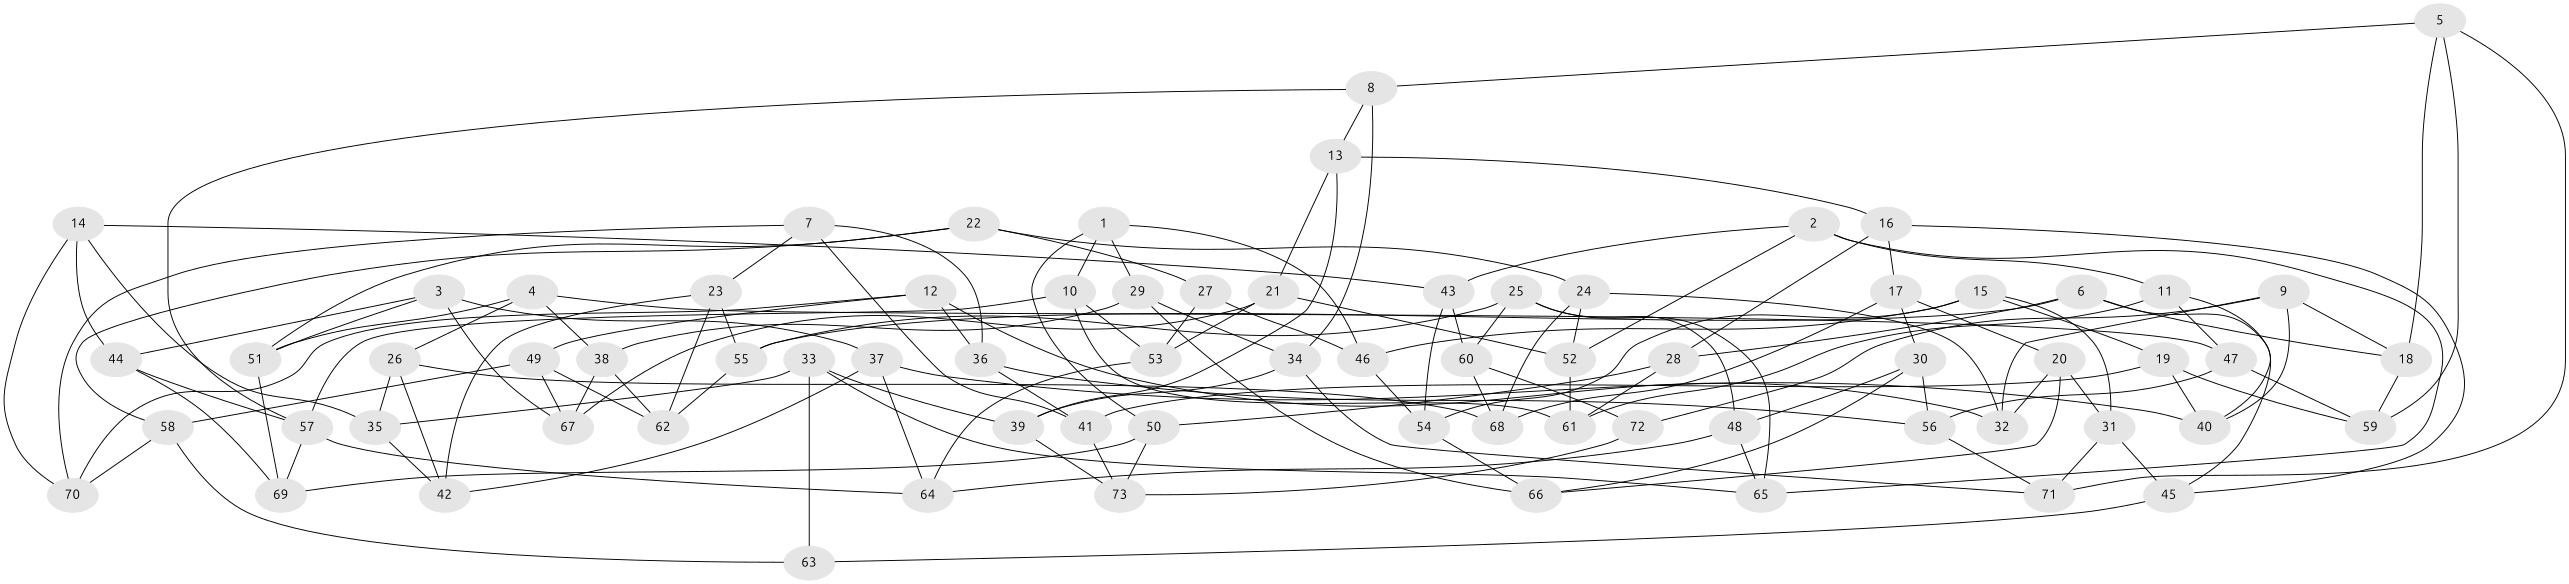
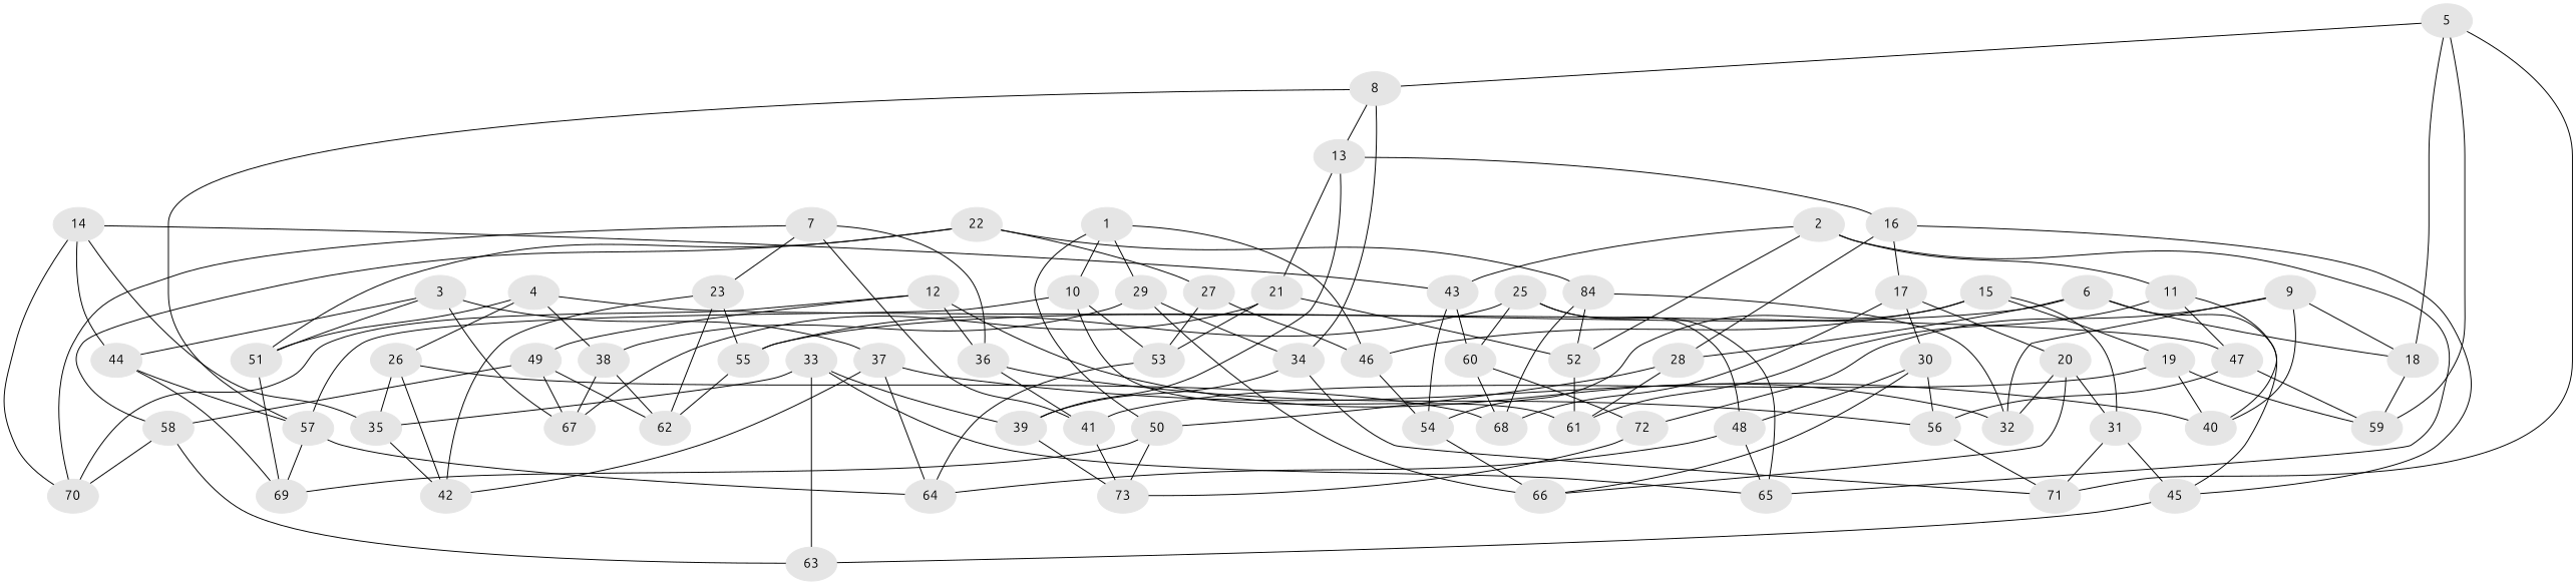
  graph {
    fontname=Ubuntu
    node [color=gray90 fontname=Ubuntu style=filled]
    edge [fontname=Ubuntu]
    1
    10
    29
    46
    50
    57
    53
    61
    38
    34
    66
    54
    73
    69
    2
    11
    43
    52
    65
    47
    40
    60
    3
    37
    44
    51
    67
    42
    64
    4
    26
    35
    68
    62
    59
    56
    5
    8
    18
    71
    13
    6
    28
    45
    55
    63
    7
    23
    36
    41
    70
    16
    21
    39
    9
    32
    72
    12
    49
    58
    17
    14
    15
    19
    31
    20
    30
    48
    22
-   24
+   24 [label=84]
    27
    25
    33
    1 -- 10
    1 -- 29
    1 -- 46
    1 -- 50
    10 -- 57
    10 -- 53
    10 -- 61
    29 -- 38
    29 -- 34
    29 -- 66
    46 -- 54
    50 -- 73
    50 -- 69
    57 -- 69
    57 -- 64
    53 -- 64
    38 -- 67
    38 -- 62
    34 -- 71
    34 -- 39
    54 -- 66
    2 -- 11
    2 -- 43
    2 -- 52
    2 -- 65
    11 -- 61
    11 -- 47
    11 -- 40
    43 -- 54
    43 -- 60
    52 -- 61
    47 -- 59
    47 -- 56
    60 -- 68
    60 -- 72
    3 -- 37
    3 -- 44
    3 -- 51
    3 -- 67
    37 -- 40
    37 -- 42
    37 -- 64
    44 -- 57
    44 -- 69
    51 -- 69
    4 -- 38
    4 -- 47
    4 -- 51
    4 -- 26
    26 -- 42
    26 -- 35
    26 -- 68
    35 -- 42
    56 -- 71
    5 -- 59
    5 -- 8
    5 -- 18
    5 -- 71
    8 -- 57
    8 -- 34
    8 -- 13
    18 -- 59
    13 -- 16
    13 -- 21
    13 -- 39
    6 -- 18
    6 -- 28
    6 -- 45
    6 -- 55
    28 -- 50
    28 -- 61
    45 -- 63
    55 -- 62
    7 -- 23
    7 -- 36
    7 -- 41
    7 -- 70
    23 -- 42
    23 -- 62
    23 -- 55
    36 -- 56
    36 -- 41
    41 -- 73
    16 -- 28
    16 -- 45
    16 -- 17
    21 -- 53
    21 -- 52
    21 -- 67
    39 -- 73
    9 -- 40
    9 -- 18
    9 -- 32
    9 -- 72
    72 -- 73
    12 -- 36
    12 -- 70
    12 -- 32
    12 -- 49
    49 -- 67
    49 -- 62
    49 -- 58
    58 -- 63
    58 -- 70
    17 -- 68
    17 -- 20
    17 -- 30
    14 -- 43
    14 -- 44
    14 -- 35
    14 -- 70
    15 -- 46
    15 -- 54
    15 -- 19
    15 -- 31
    19 -- 40
    19 -- 59
    19 -- 41
    31 -- 71
    31 -- 45
    20 -- 66
    20 -- 32
    20 -- 31
    30 -- 66
    30 -- 56
    30 -- 48
    48 -- 65
    48 -- 64
    22 -- 51
    22 -- 58
    22 -- 24
    22 -- 27
    24 -- 52
    24 -- 68
    24 -- 32
    27 -- 46
    27 -- 53
    25 -- 65
    25 -- 60
    25 -- 55
    25 -- 48
    33 -- 65
    33 -- 35
    33 -- 63
    33 -- 39
  }
